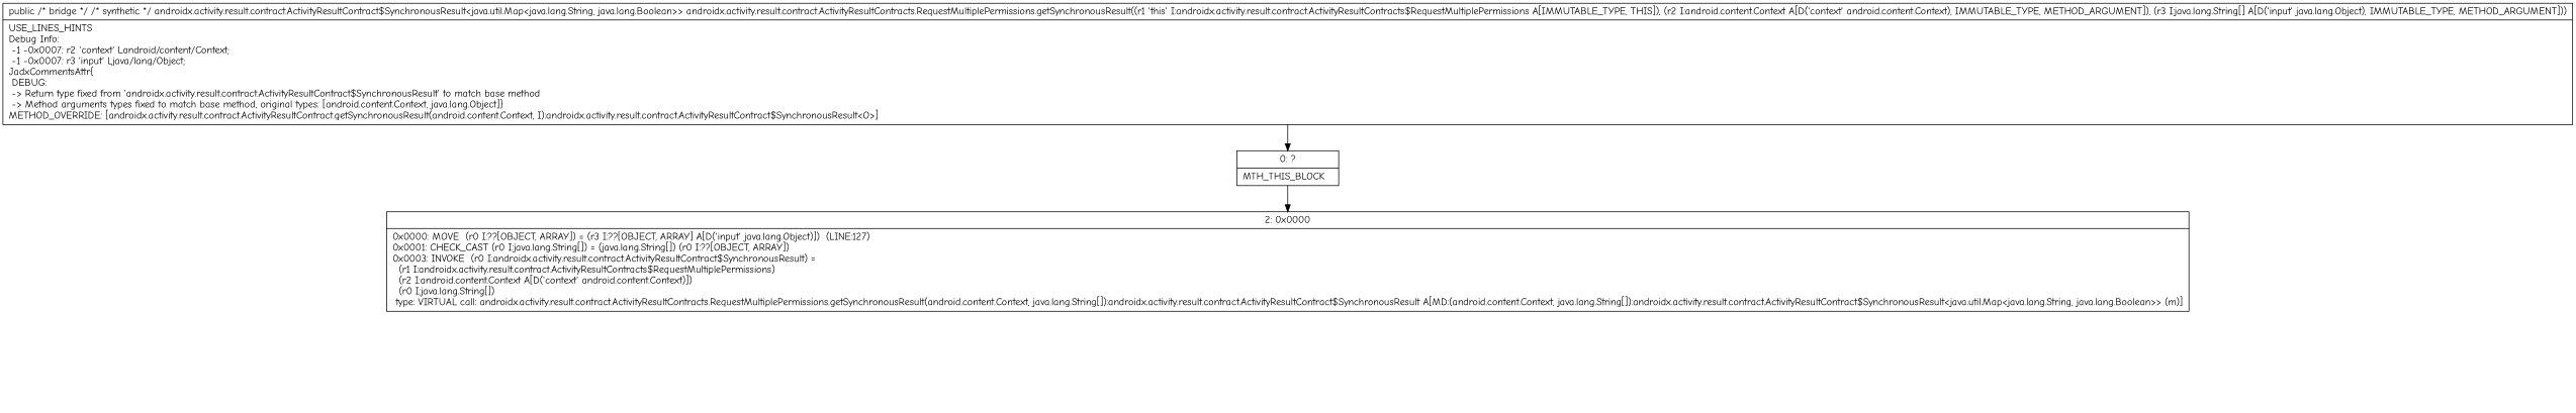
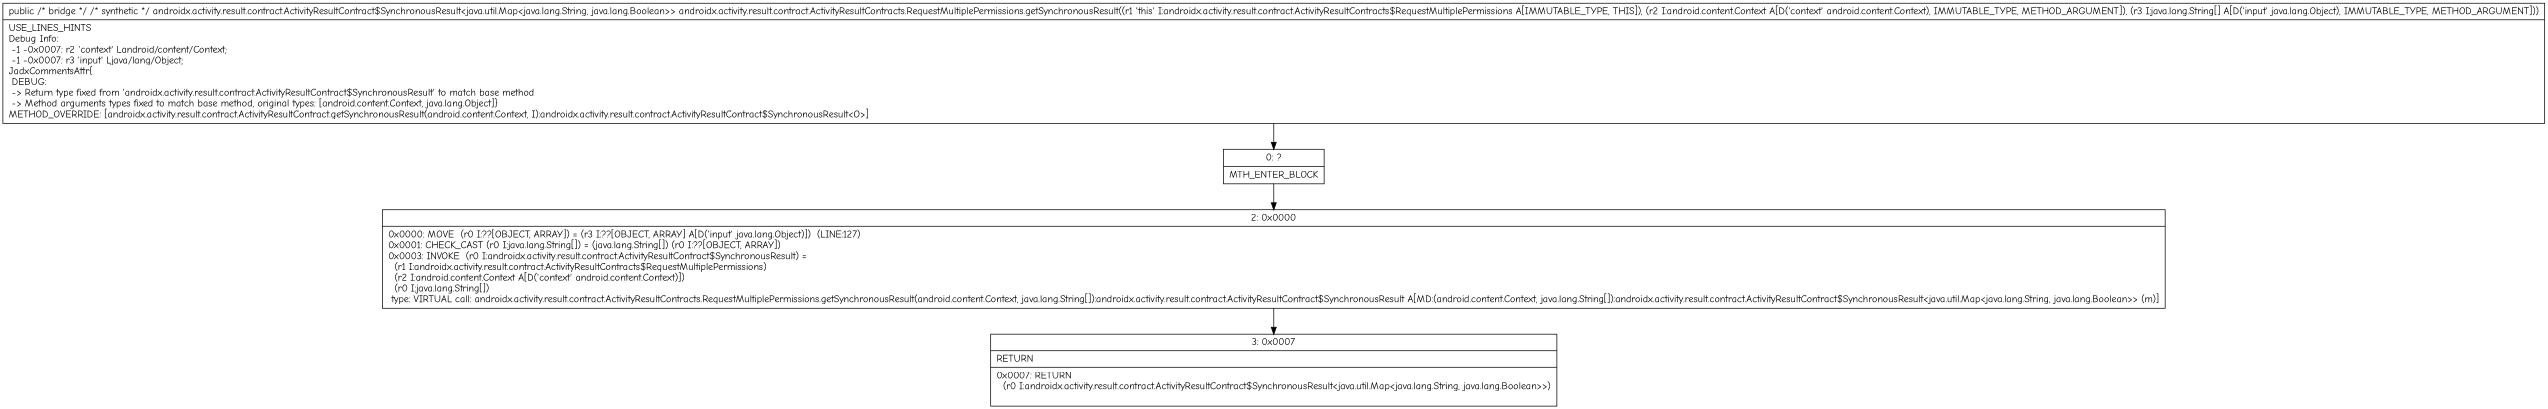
  digraph {
    fontname="Comic Neue"
    node [fontname="Comic Neue" shape=record]
    edge [fontname="Comic Neue"]
-   n1 [label="{0\:\ ?|MTH_THIS_BLOCK\l}"]
+   n1 [label="{0\:\ ?|MTH_ENTER_BLOCK\l}"]
    n2 [label="{2\:\ 0x0000|0x0000: MOVE  (r0 I:??[OBJECT, ARRAY]) = (r3 I:??[OBJECT, ARRAY] A[D('input' java.lang.Object)])  (LINE:127)\l0x0001: CHECK_CAST (r0 I:java.lang.String[]) = (java.lang.String[]) (r0 I:??[OBJECT, ARRAY]) \l0x0003: INVOKE  (r0 I:androidx.activity.result.contract.ActivityResultContract$SynchronousResult) = \l  (r1 I:androidx.activity.result.contract.ActivityResultContracts$RequestMultiplePermissions)\l  (r2 I:android.content.Context A[D('context' android.content.Context)])\l  (r0 I:java.lang.String[])\l type: VIRTUAL call: androidx.activity.result.contract.ActivityResultContracts.RequestMultiplePermissions.getSynchronousResult(android.content.Context, java.lang.String[]):androidx.activity.result.contract.ActivityResultContract$SynchronousResult A[MD:(android.content.Context, java.lang.String[]):androidx.activity.result.contract.ActivityResultContract$SynchronousResult\<java.util.Map\<java.lang.String, java.lang.Boolean\>\> (m)]\l}"]
+   n3 [label="{3\:\ 0x0007|RETURN\l|0x0007: RETURN  \l  (r0 I:androidx.activity.result.contract.ActivityResultContract$SynchronousResult\<java.util.Map\<java.lang.String, java.lang.Boolean\>\>)\l \l}"]
    n4 [label="{public \/* bridge *\/ \/* synthetic *\/ androidx.activity.result.contract.ActivityResultContract$SynchronousResult\<java.util.Map\<java.lang.String, java.lang.Boolean\>\> androidx.activity.result.contract.ActivityResultContracts.RequestMultiplePermissions.getSynchronousResult((r1 'this' I:androidx.activity.result.contract.ActivityResultContracts$RequestMultiplePermissions A[IMMUTABLE_TYPE, THIS]), (r2 I:android.content.Context A[D('context' android.content.Context), IMMUTABLE_TYPE, METHOD_ARGUMENT]), (r3 I:java.lang.String[] A[D('input' java.lang.Object), IMMUTABLE_TYPE, METHOD_ARGUMENT]))  | USE_LINES_HINTS\lDebug Info:\l  \-1 \-0x0007: r2 'context' Landroid\/content\/Context;\l  \-1 \-0x0007: r3 'input' Ljava\/lang\/Object;\lJadxCommentsAttr\{\l DEBUG: \l \-\> Return type fixed from 'androidx.activity.result.contract.ActivityResultContract$SynchronousResult' to match base method\l \-\> Method arguments types fixed to match base method, original types: [android.content.Context, java.lang.Object]\}\lMETHOD_OVERRIDE: [androidx.activity.result.contract.ActivityResultContract.getSynchronousResult(android.content.Context, I):androidx.activity.result.contract.ActivityResultContract$SynchronousResult\<O\>]\l}"]
    n1 -> n2
+   n2 -> n3
    n4 -> n1
  }
